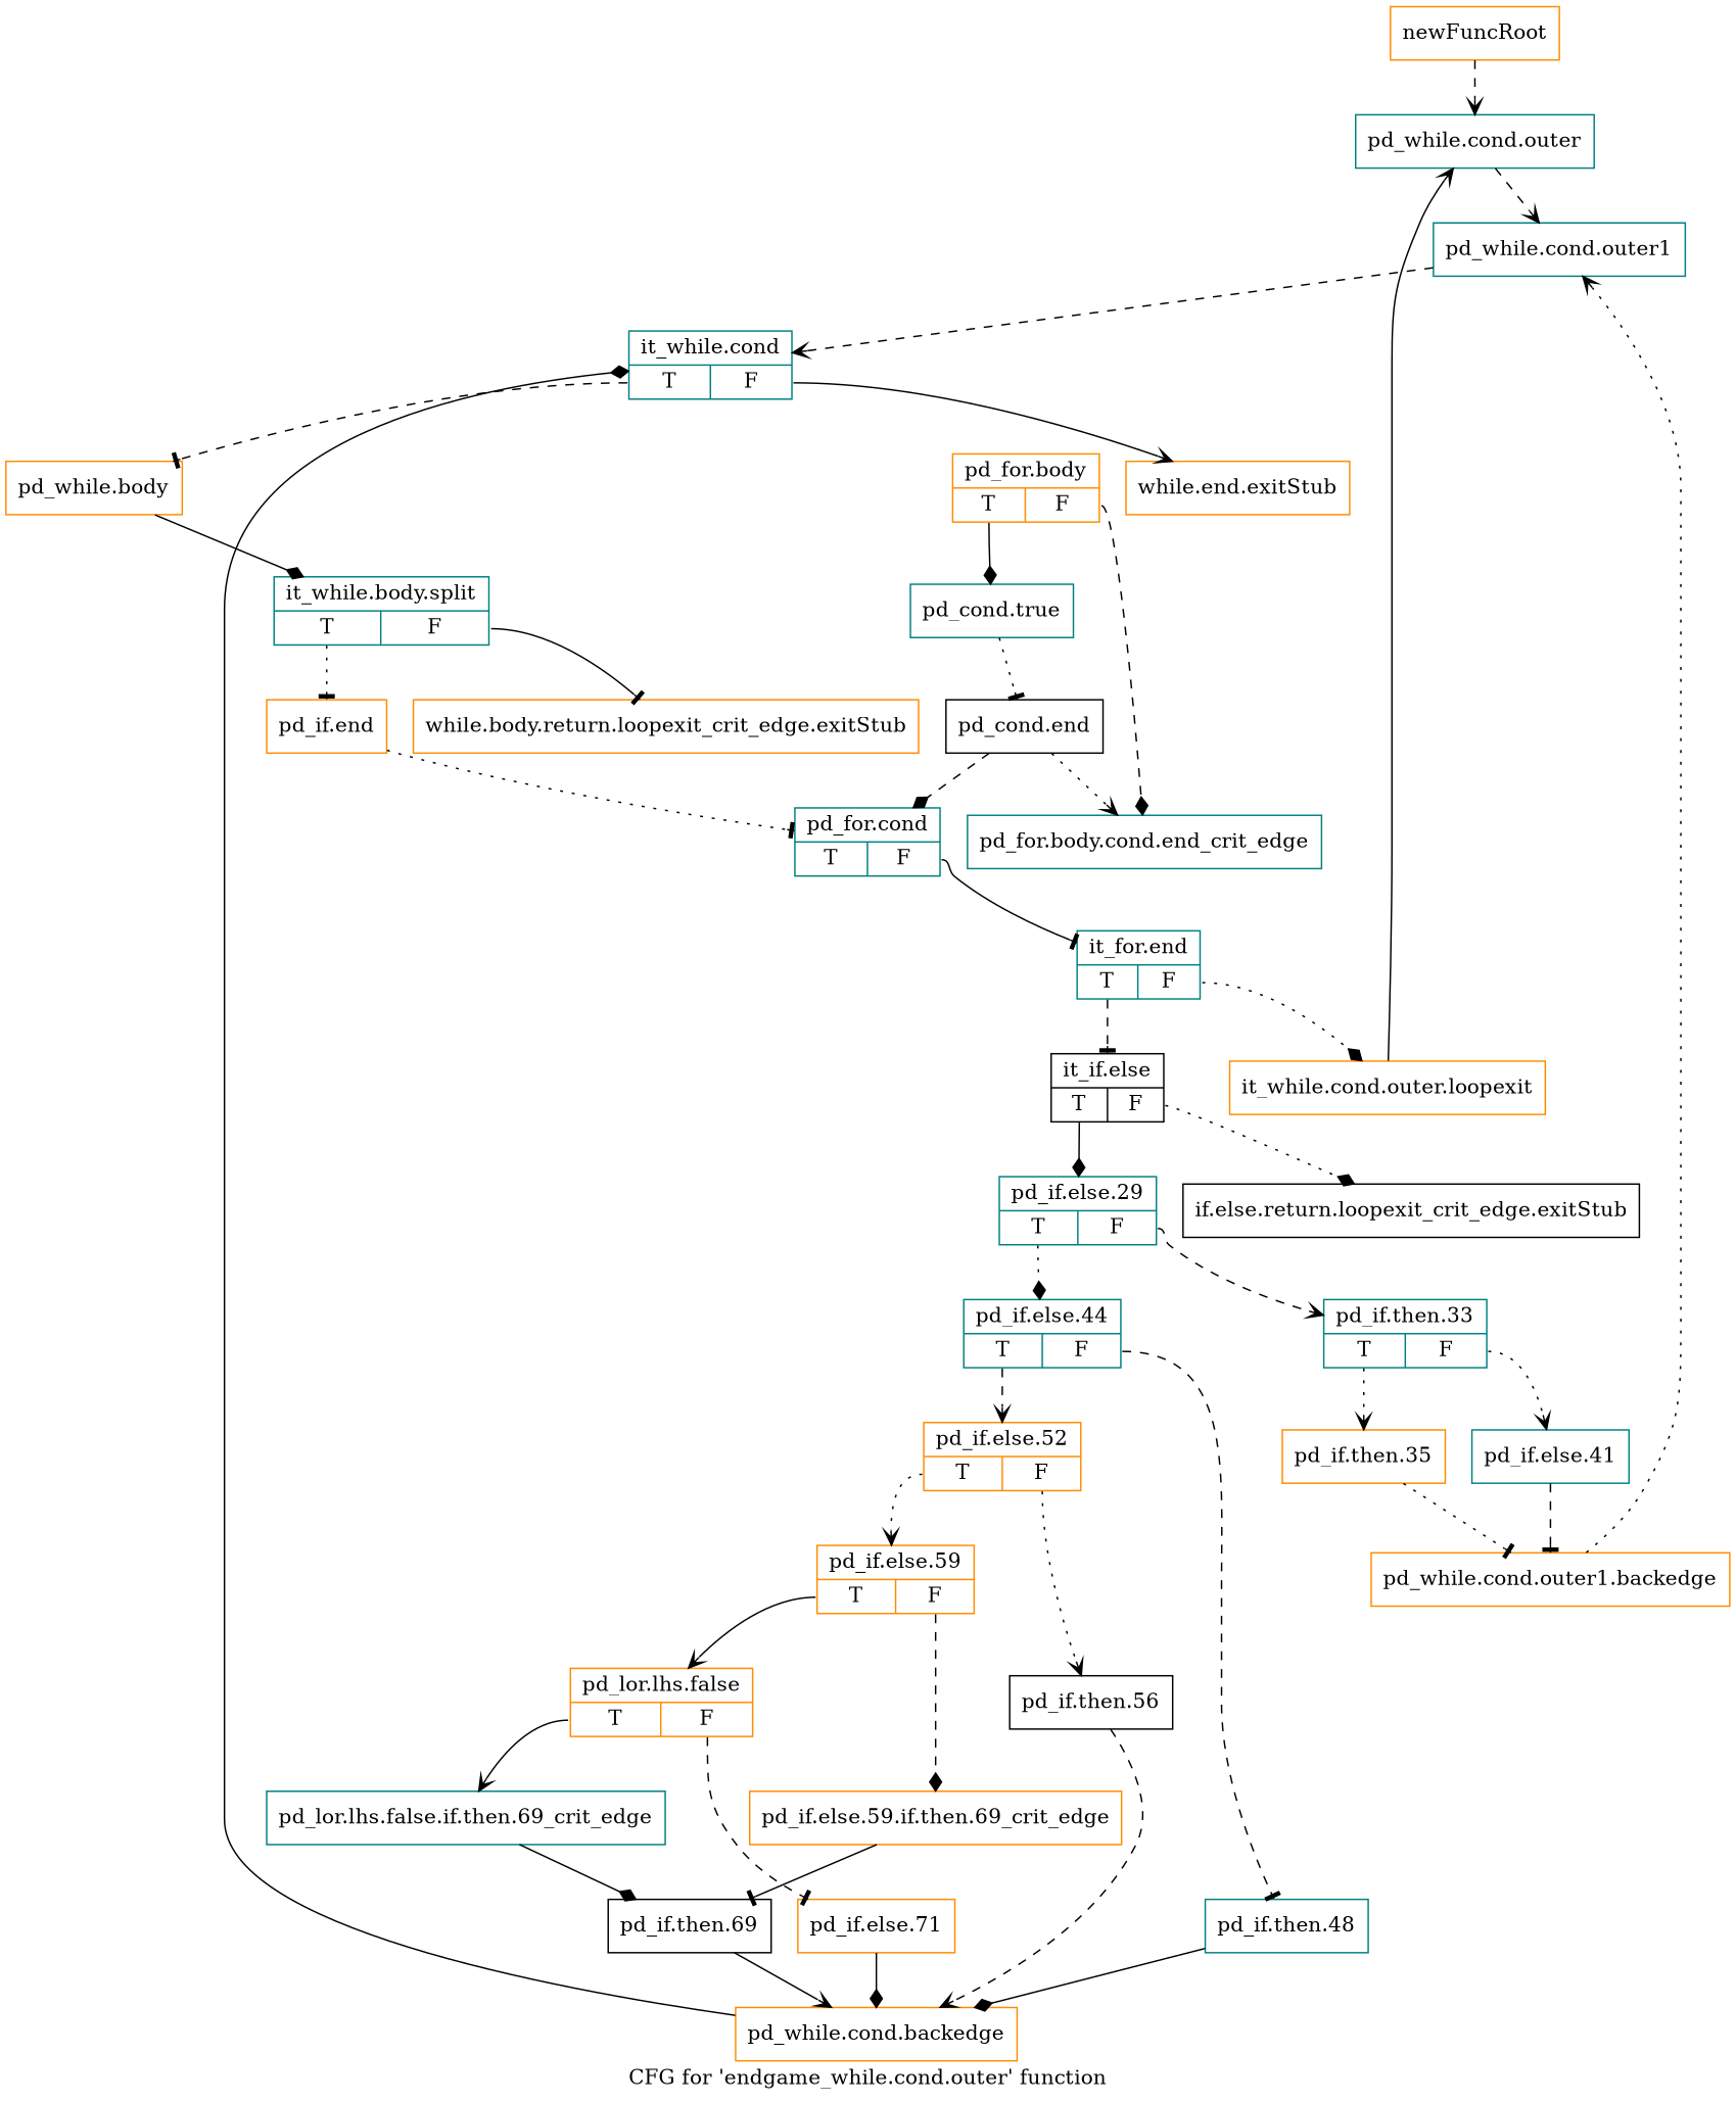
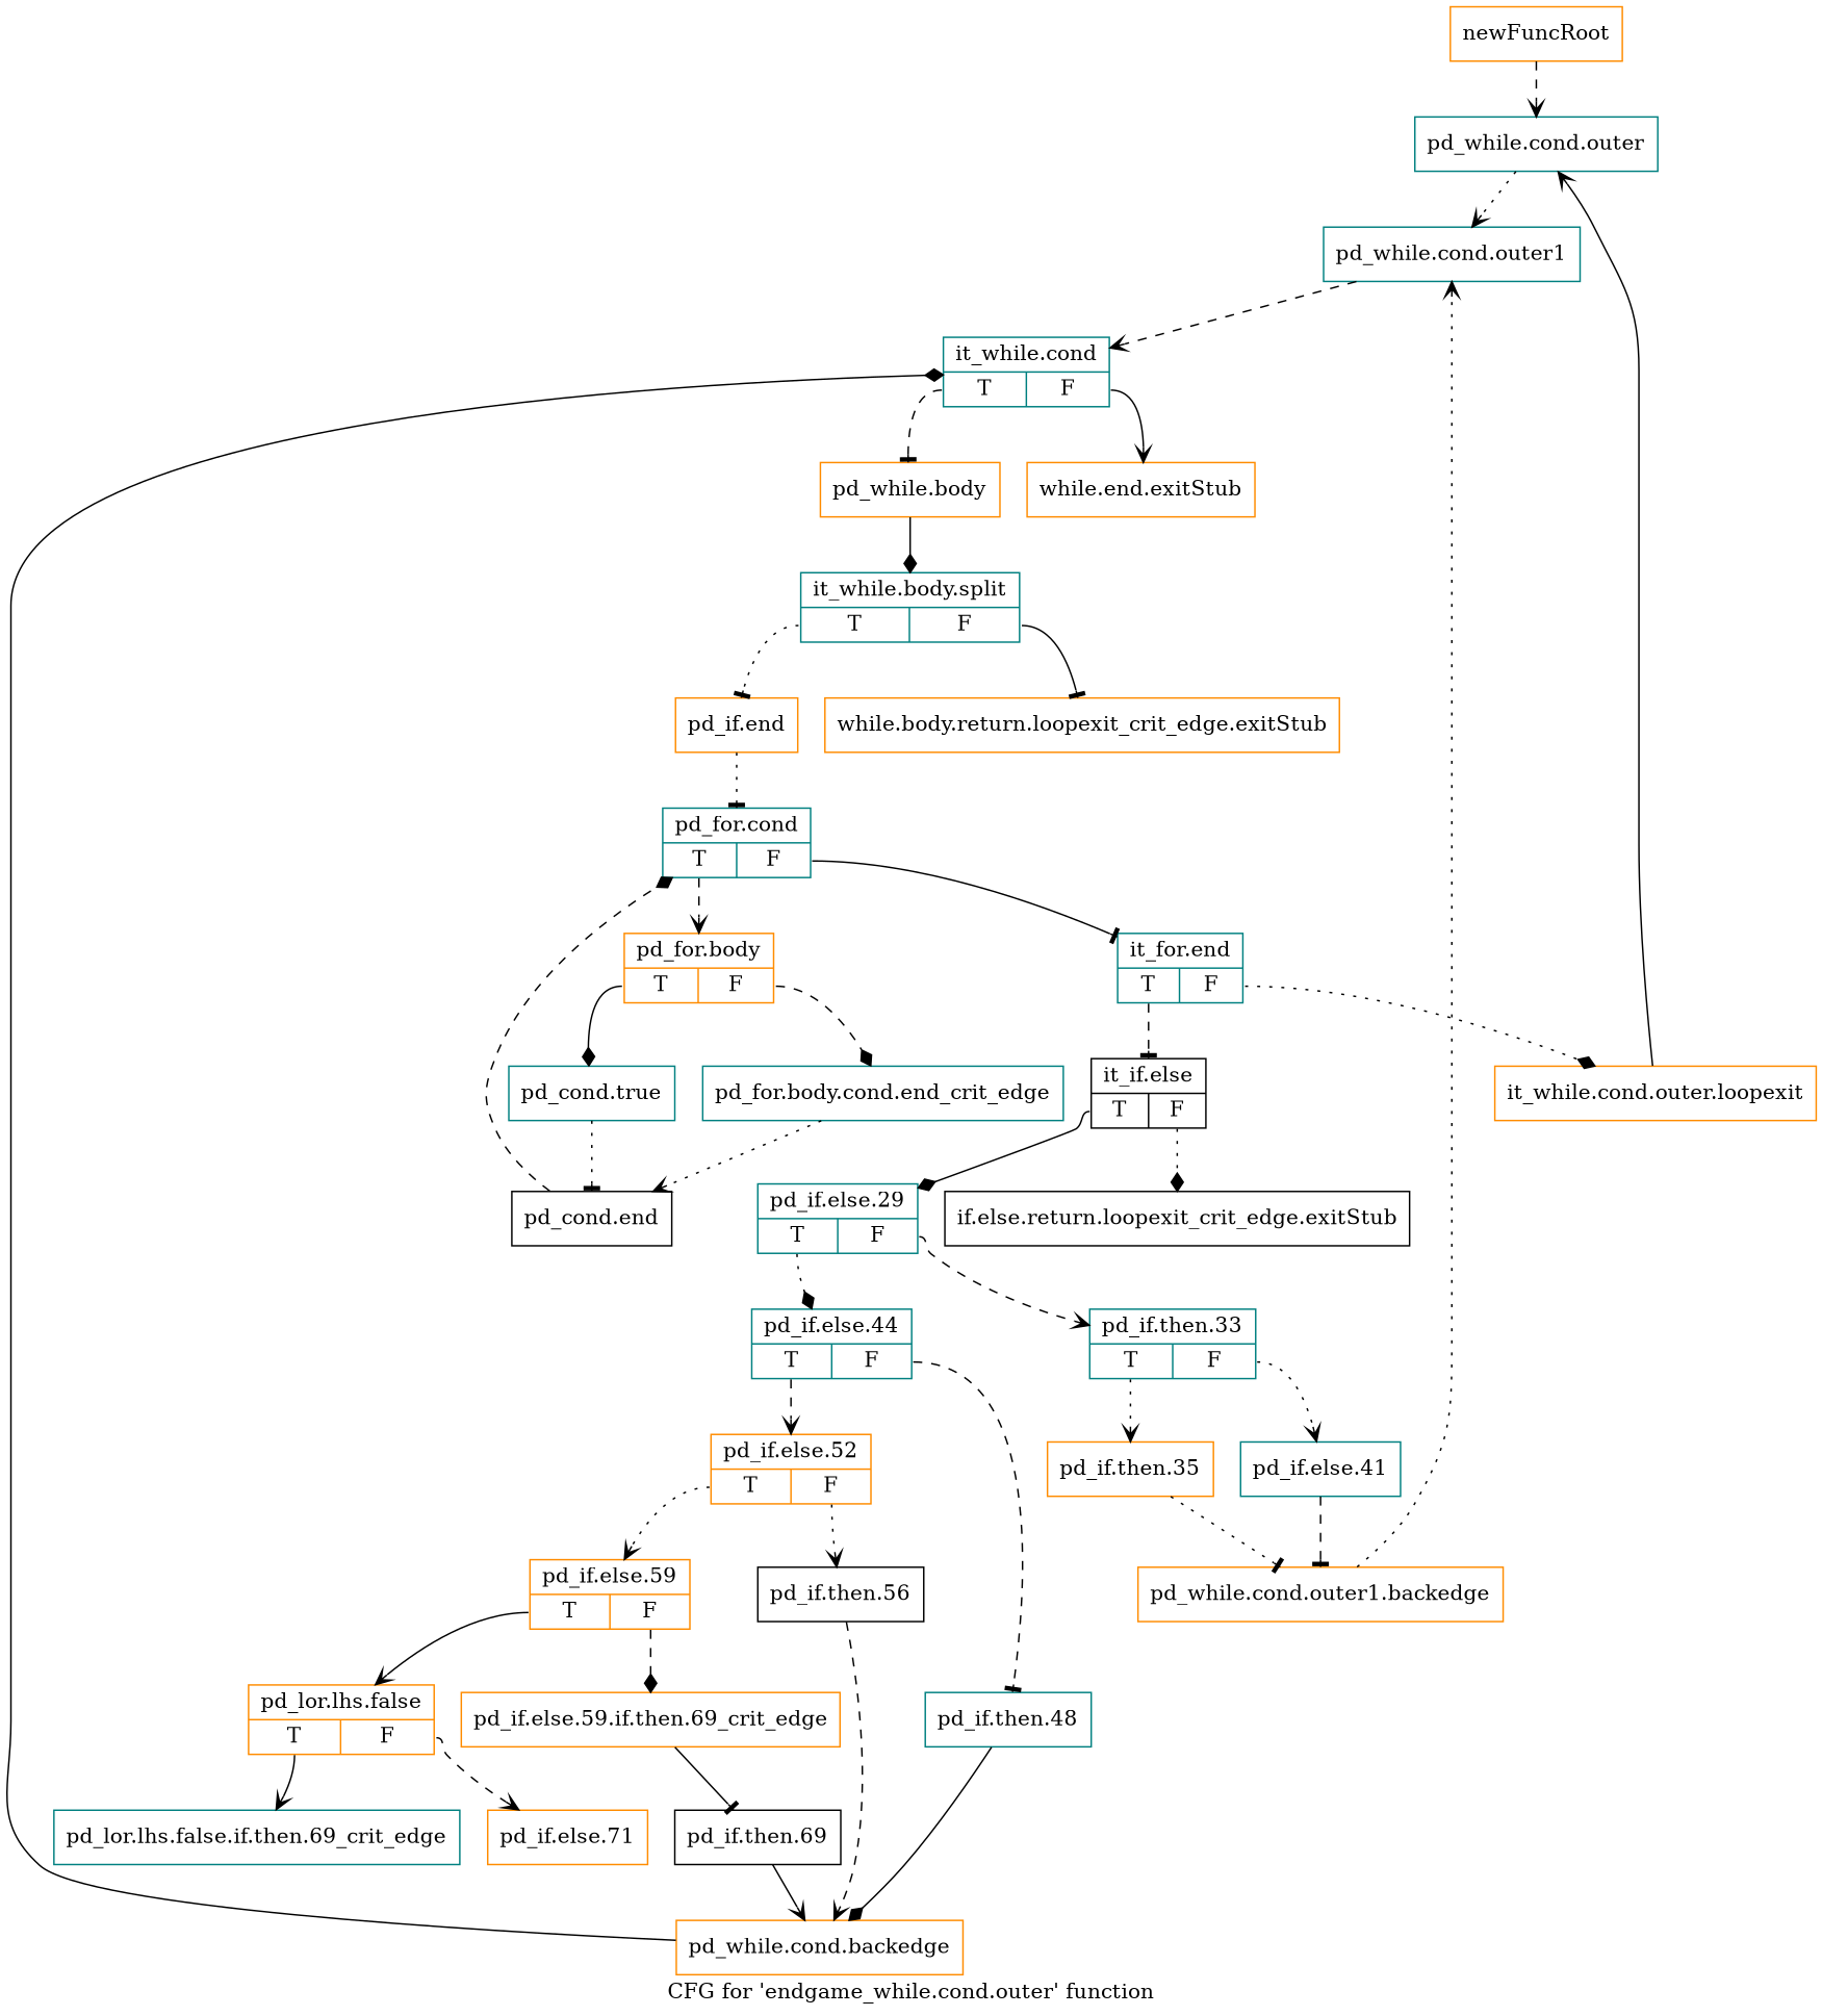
  digraph {
    label="CFG for 'endgame_while.cond.outer' function"
    node [color=darkorange shape=record]
    edge [arrowhead=vee style=solid]
    n1 [label="{newFuncRoot}"]
    n2 [color=teal label="{pd_while.cond.outer}"]
    n3 [color=teal label="{pd_while.cond.outer1}"]
    n4 [color=teal label="{it_while.cond|{<s0>T|<s1>F}}"]
    n5 [label="{while.end.exitStub}"]
    n6 [label="{while.body.return.loopexit_crit_edge.exitStub}"]
    n7 [color=black label="{if.else.return.loopexit_crit_edge.exitStub}"]
    n8 [label="{pd_while.body}"]
    n9 [color=teal label="{it_while.body.split|{<s0>T|<s1>F}}"]
    n10 [label="{pd_if.end}"]
    n11 [color=teal label="{pd_for.cond|{<s0>T|<s1>F}}"]
    n12 [label="{pd_for.body|{<s0>T|<s1>F}}"]
    n13 [color=teal label="{it_for.end|{<s0>T|<s1>F}}"]
    n14 [color=teal label="{pd_cond.true}"]
    n15 [color=teal label="{pd_for.body.cond.end_crit_edge}"]
    n16 [color=black label="{it_if.else|{<s0>T|<s1>F}}"]
    n17 [label="{it_while.cond.outer.loopexit}"]
    n18 [color=black label="{pd_cond.end}"]
    n19 [color=teal label="{pd_if.else.29|{<s0>T|<s1>F}}"]
    n20 [color=teal label="{pd_if.else.44|{<s0>T|<s1>F}}"]
    n21 [color=teal label="{pd_if.then.33|{<s0>T|<s1>F}}"]
    n22 [label="{pd_if.else.52|{<s0>T|<s1>F}}"]
    n23 [color=teal label="{pd_if.then.48}"]
    n24 [label="{pd_if.then.35}"]
    n25 [color=teal label="{pd_if.else.41}"]
    n26 [label="{pd_if.else.59|{<s0>T|<s1>F}}"]
    n27 [color=black label="{pd_if.then.56}"]
    n28 [label="{pd_while.cond.backedge}"]
    n29 [label="{pd_while.cond.outer1.backedge}"]
    n30 [label="{pd_lor.lhs.false|{<s0>T|<s1>F}}"]
    n31 [label="{pd_if.else.59.if.then.69_crit_edge}"]
    n32 [color=teal label="{pd_lor.lhs.false.if.then.69_crit_edge}"]
    n33 [label="{pd_if.else.71}"]
    n34 [color=black label="{pd_if.then.69}"]
    n1 -> n2 [style=dashed]
-   n2 -> n3 [style=dashed]
+   n2 -> n3 [style=dotted]
    n3 -> n4 [style=dashed]
    n4 -> n5 [tailport=s1]
    n4 -> n8 [arrowhead=tee style=dashed tailport=s0]
    n8 -> n9 [arrowhead=diamond]
    n9 -> n6 [arrowhead=tee tailport=s1]
    n9 -> n10 [arrowhead=tee style=dotted tailport=s0]
    n10 -> n11 [arrowhead=tee style=dotted]
+   n11 -> n12 [style=dashed tailport=s0]
    n11 -> n13 [arrowhead=tee tailport=s1]
    n12 -> n14 [arrowhead=diamond tailport=s0]
    n12 -> n15 [arrowhead=diamond style=dashed tailport=s1]
    n13 -> n16 [arrowhead=tee style=dashed tailport=s0]
    n13 -> n17 [arrowhead=diamond style=dotted tailport=s1]
    n14 -> n18 [arrowhead=tee style=dotted]
-   n18 -> n15 [style=dotted]
+   n15 -> n18 [style=dotted]
    n16 -> n7 [arrowhead=diamond style=dotted tailport=s1]
    n16 -> n19 [arrowhead=diamond tailport=s0]
    n17 -> n2
    n18 -> n11 [arrowhead=diamond style=dashed]
    n19 -> n20 [arrowhead=diamond style=dotted tailport=s0]
    n19 -> n21 [style=dashed tailport=s1]
    n20 -> n22 [style=dashed tailport=s0]
    n20 -> n23 [arrowhead=tee style=dashed tailport=s1]
    n21 -> n24 [style=dotted tailport=s0]
    n21 -> n25 [style=dotted tailport=s1]
    n22 -> n26 [style=dotted tailport=s0]
    n22 -> n27 [style=dotted tailport=s1]
    n23 -> n28 [arrowhead=diamond]
    n24 -> n29 [arrowhead=tee style=dotted]
    n25 -> n29 [arrowhead=tee style=dashed]
    n26 -> n30 [tailport=s0]
    n26 -> n31 [arrowhead=diamond style=dashed tailport=s1]
    n27 -> n28 [style=dashed]
    n28 -> n4 [arrowhead=diamond]
    n29 -> n3 [style=dotted]
    n30 -> n32 [tailport=s0]
-   n30 -> n33 [arrowhead=tee style=dashed tailport=s1]
+   n30 -> n33 [style=dashed tailport=s1]
    n31 -> n34 [arrowhead=tee]
-   n32 -> n34 [arrowhead=diamond]
-   n33 -> n28 [arrowhead=diamond]
    n34 -> n28
  }
